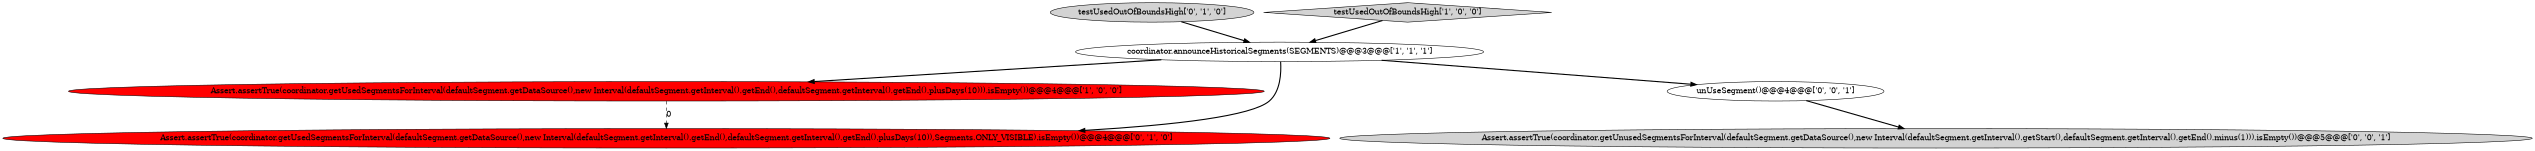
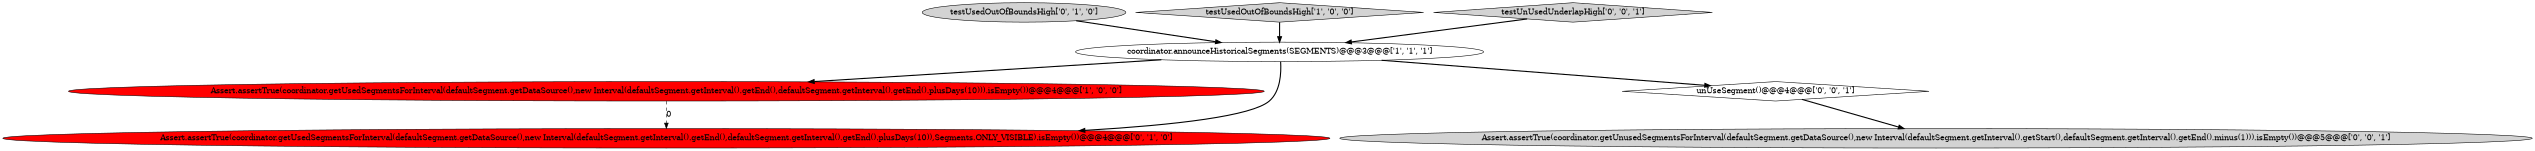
  digraph {
    node [fillcolor=lightgray shape=ellipse style=filled]
    edge [style=bold]
    n1 [label="testUsedOutOfBoundsHigh['0', '1', '0']"]
    n2 [fillcolor=white label="coordinator.announceHistoricalSegments(SEGMENTS)@@@3@@@['1', '1', '1']"]
    n3 [fillcolor=red label="Assert.assertTrue(coordinator.getUsedSegmentsForInterval(defaultSegment.getDataSource(),new Interval(defaultSegment.getInterval().getEnd(),defaultSegment.getInterval().getEnd().plusDays(10))).isEmpty())@@@4@@@['1', '0', '0']"]
    n4 [fillcolor=red label="Assert.assertTrue(coordinator.getUsedSegmentsForInterval(defaultSegment.getDataSource(),new Interval(defaultSegment.getInterval().getEnd(),defaultSegment.getInterval().getEnd().plusDays(10)),Segments.ONLY_VISIBLE).isEmpty())@@@4@@@['0', '1', '0']"]
-   n5 [fillcolor=white label="unUseSegment()@@@4@@@['0', '0', '1']"]
+   n5 [fillcolor=white label="unUseSegment()@@@4@@@['0', '0', '1']" shape=diamond]
    n6 [label="Assert.assertTrue(coordinator.getUnusedSegmentsForInterval(defaultSegment.getDataSource(),new Interval(defaultSegment.getInterval().getStart(),defaultSegment.getInterval().getEnd().minus(1))).isEmpty())@@@5@@@['0', '0', '1']"]
    n7 [label="testUsedOutOfBoundsHigh['1', '0', '0']" shape=diamond]
+   n8 [label="testUnUsedUnderlapHigh['0', '0', '1']" shape=diamond]
    n1 -> n2
    n2 -> n3
    n2 -> n4
    n2 -> n5
    n3 -> n4 [label=0 style=dashed]
    n5 -> n6
    n7 -> n2
+   n8 -> n2
  }
